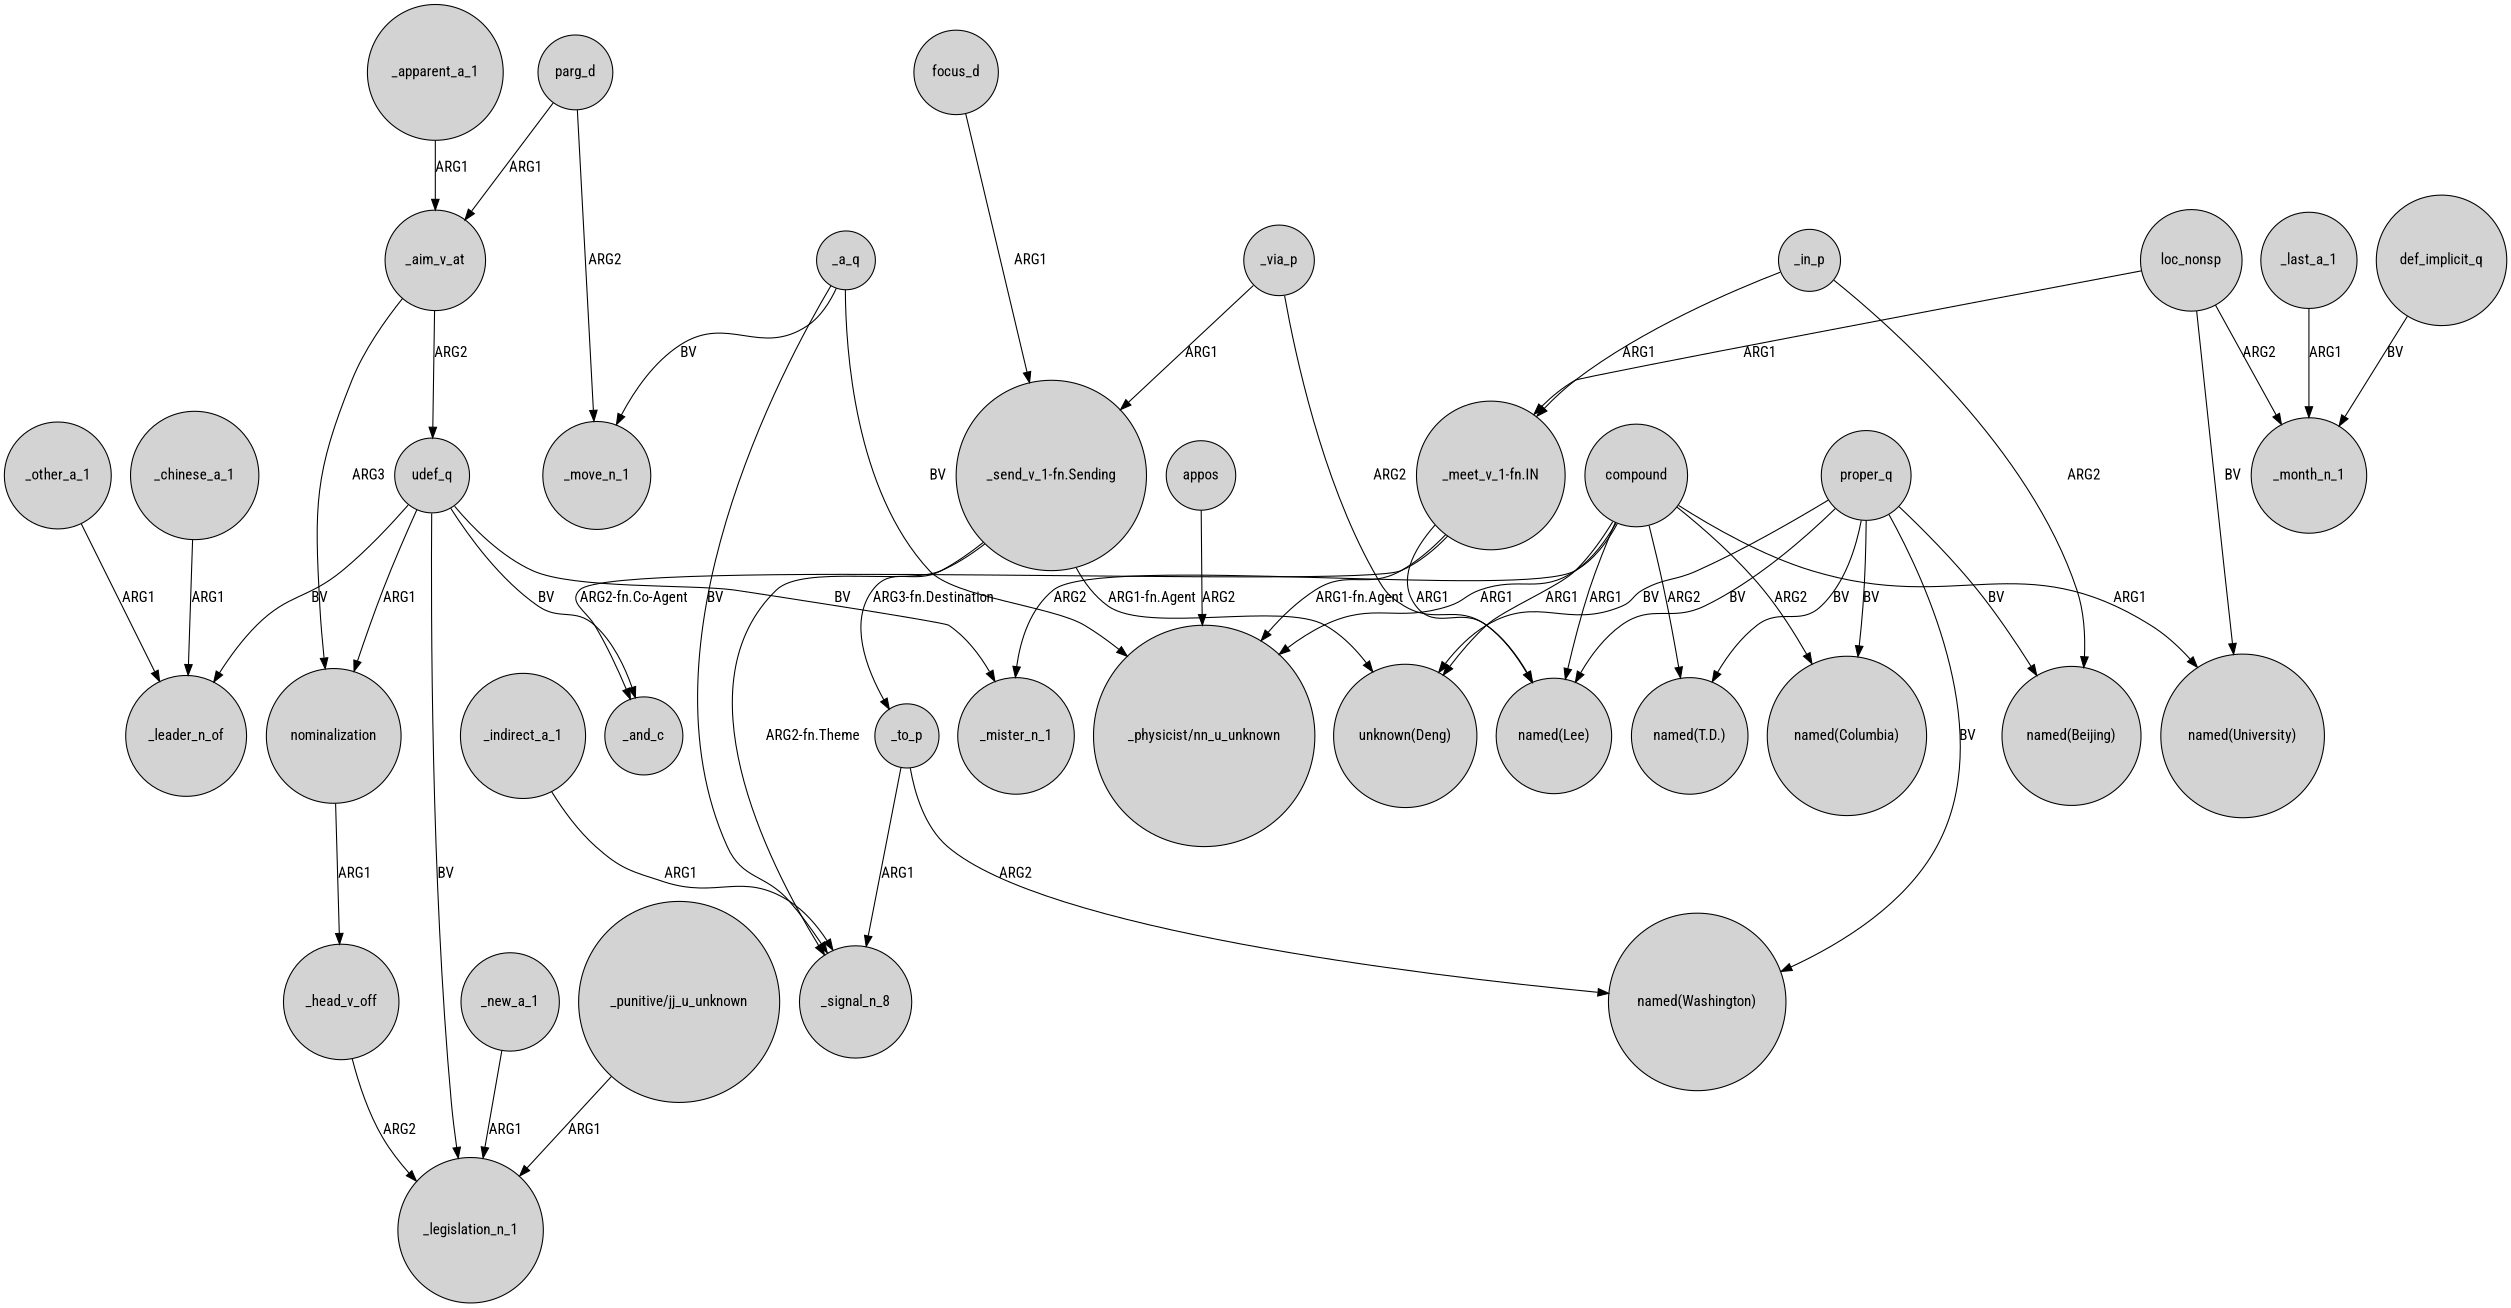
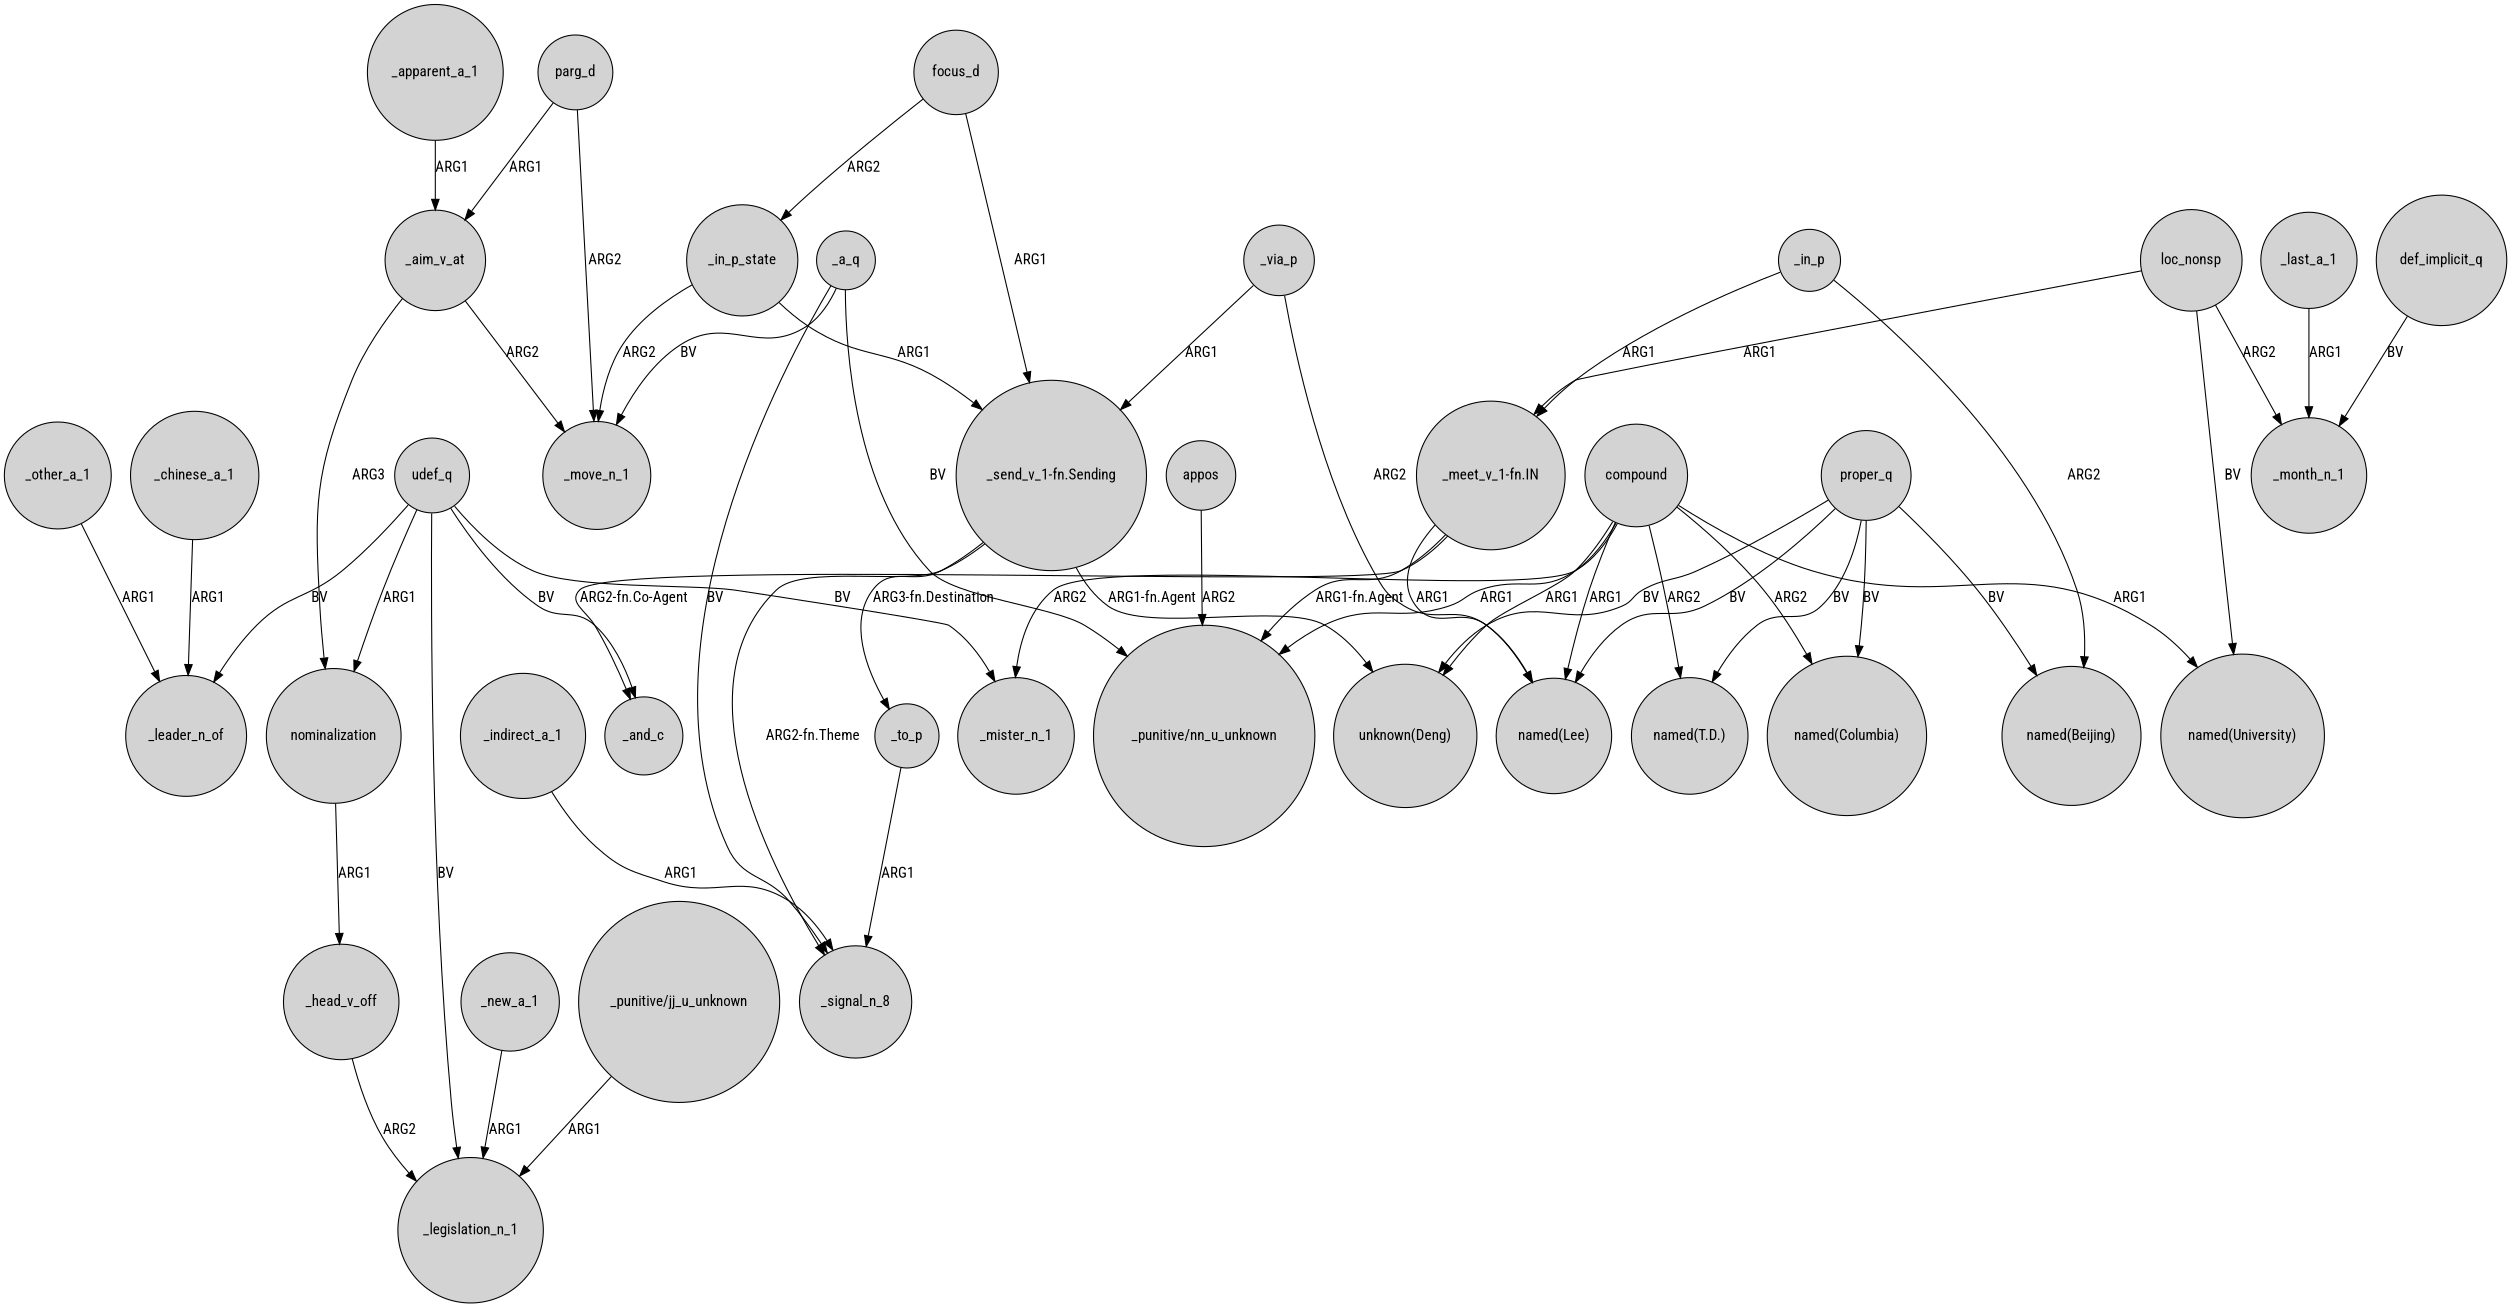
  digraph {
    fontname="Roboto Condensed"
    node [fontname="Roboto Condensed" shape=circle style=filled]
    edge [fontname="Roboto Condensed"]
    _other_a_1
    _leader_n_of
    _aim_v_at
    _move_n_1
    nominalization
    _head_v_off
    def_implicit_q
    _month_n_1
    _chinese_a_1
    n10 [label=_signal_n_8]
    "_send_v_1-fn.Sending"
    _to_p
    n13 [label="unknown(Deng)"]
-   "named(Washington)"
    appos
-   "_physicist/nn_u_unknown"
+   "_physicist/nn_u_unknown" [label="_punitive/nn_u_unknown"]
    _a_q
    _via_p
    "named(Lee)"
    parg_d
    proper_q
    "named(T.D.)"
    "named(Columbia)"
    "named(Beijing)"
    _legislation_n_1
    compound
    "named(University)"
    _mister_n_1
    "_meet_v_1-fn.IN"
    _and_c
    focus_d
+   _in_p_state
    udef_q
    _in_p
    _new_a_1
    _indirect_a_1
    _last_a_1
    _apparent_a_1
    "_punitive/jj_u_unknown"
    loc_nonsp
    _other_a_1 -> _leader_n_of [label=ARG1]
-   _aim_v_at -> udef_q [label=ARG2]
+   _aim_v_at -> _move_n_1 [label=ARG2]
    _aim_v_at -> nominalization [label=ARG3]
    nominalization -> _head_v_off [label=ARG1]
    _head_v_off -> _legislation_n_1 [label=ARG2]
    def_implicit_q -> _month_n_1 [label=BV]
    _chinese_a_1 -> _leader_n_of [label=ARG1]
    "_send_v_1-fn.Sending" -> n10 [label="ARG2-fn.Theme"]
    "_send_v_1-fn.Sending" -> _to_p [label="ARG3-fn.Destination"]
    "_send_v_1-fn.Sending" -> n13 [label="ARG1-fn.Agent"]
    _to_p -> n10 [label=ARG1]
-   _to_p -> "named(Washington)" [label=ARG2]
    appos -> "_physicist/nn_u_unknown" [label=ARG2]
    _a_q -> _move_n_1 [label=BV]
    _a_q -> n10 [label=BV]
    _a_q -> "_physicist/nn_u_unknown" [label=BV]
    _via_p -> "_send_v_1-fn.Sending" [label=ARG1]
    _via_p -> "named(Lee)" [label=ARG2]
    parg_d -> _aim_v_at [label=ARG1]
    parg_d -> _move_n_1 [label=ARG2]
    proper_q -> n13 [label=BV]
-   proper_q -> "named(Washington)" [label=BV]
    proper_q -> "named(Lee)" [label=BV]
    proper_q -> "named(T.D.)" [label=BV]
    proper_q -> "named(Columbia)" [label=BV]
    proper_q -> "named(Beijing)" [label=BV]
    compound -> n13 [label=ARG1]
    compound -> "_physicist/nn_u_unknown" [label=ARG1]
    compound -> "named(Lee)" [label=ARG1]
    compound -> "named(T.D.)" [label=ARG2]
    compound -> "named(Columbia)" [label=ARG2]
    compound -> "named(University)" [label=ARG1]
    compound -> _mister_n_1 [label=ARG2]
    "_meet_v_1-fn.IN" -> "_physicist/nn_u_unknown" [label="ARG1-fn.Agent"]
    "_meet_v_1-fn.IN" -> "named(Lee)" [label=ARG1]
    "_meet_v_1-fn.IN" -> _and_c [label="ARG2-fn.Co-Agent"]
    focus_d -> "_send_v_1-fn.Sending" [label=ARG1]
+   focus_d -> _in_p_state [label=ARG2]
+   _in_p_state -> _move_n_1 [label=ARG2]
+   _in_p_state -> "_send_v_1-fn.Sending" [label=ARG1]
    udef_q -> _leader_n_of [label=BV]
    udef_q -> nominalization [label=ARG1]
    udef_q -> _legislation_n_1 [label=BV]
    udef_q -> _mister_n_1 [label=BV]
    udef_q -> _and_c [label=BV]
    _in_p -> "named(Beijing)" [label=ARG2]
    _in_p -> "_meet_v_1-fn.IN" [label=ARG1]
    _new_a_1 -> _legislation_n_1 [label=ARG1]
    _indirect_a_1 -> n10 [label=ARG1]
    _last_a_1 -> _month_n_1 [label=ARG1]
    _apparent_a_1 -> _aim_v_at [label=ARG1]
    "_punitive/jj_u_unknown" -> _legislation_n_1 [label=ARG1]
    loc_nonsp -> _month_n_1 [label=ARG2]
    loc_nonsp -> "named(University)" [label=BV]
    loc_nonsp -> "_meet_v_1-fn.IN" [label=ARG1]
  }
